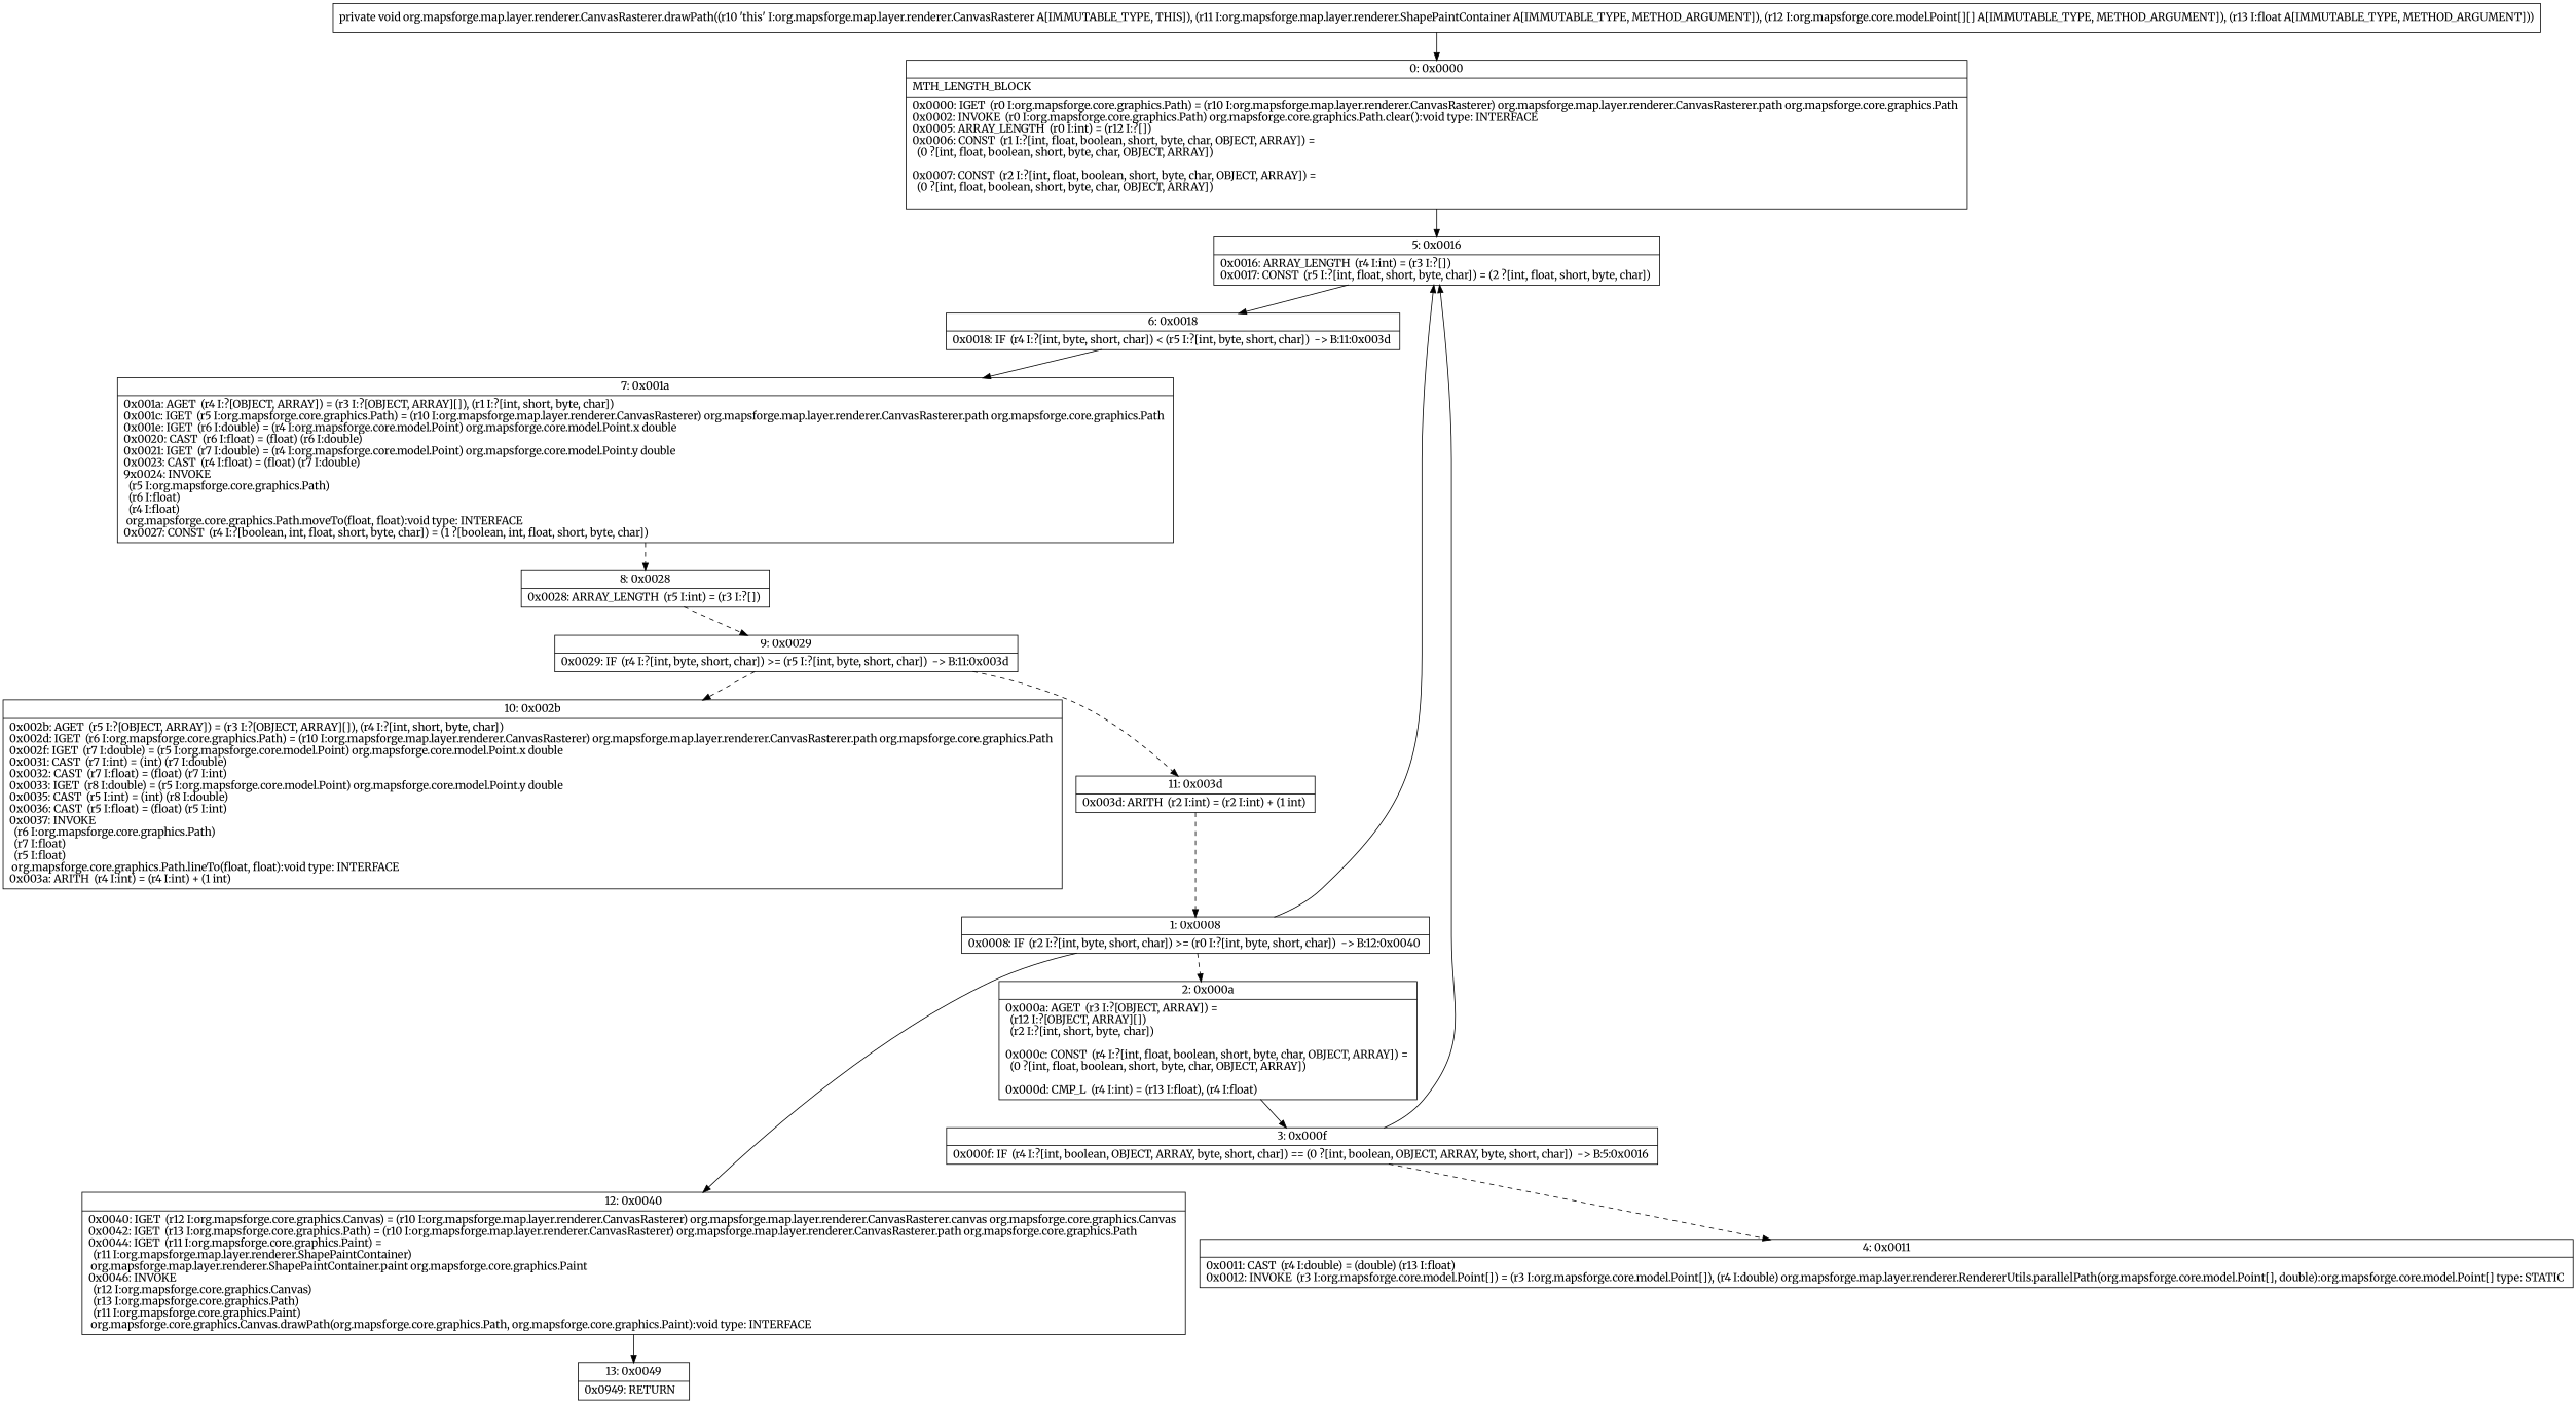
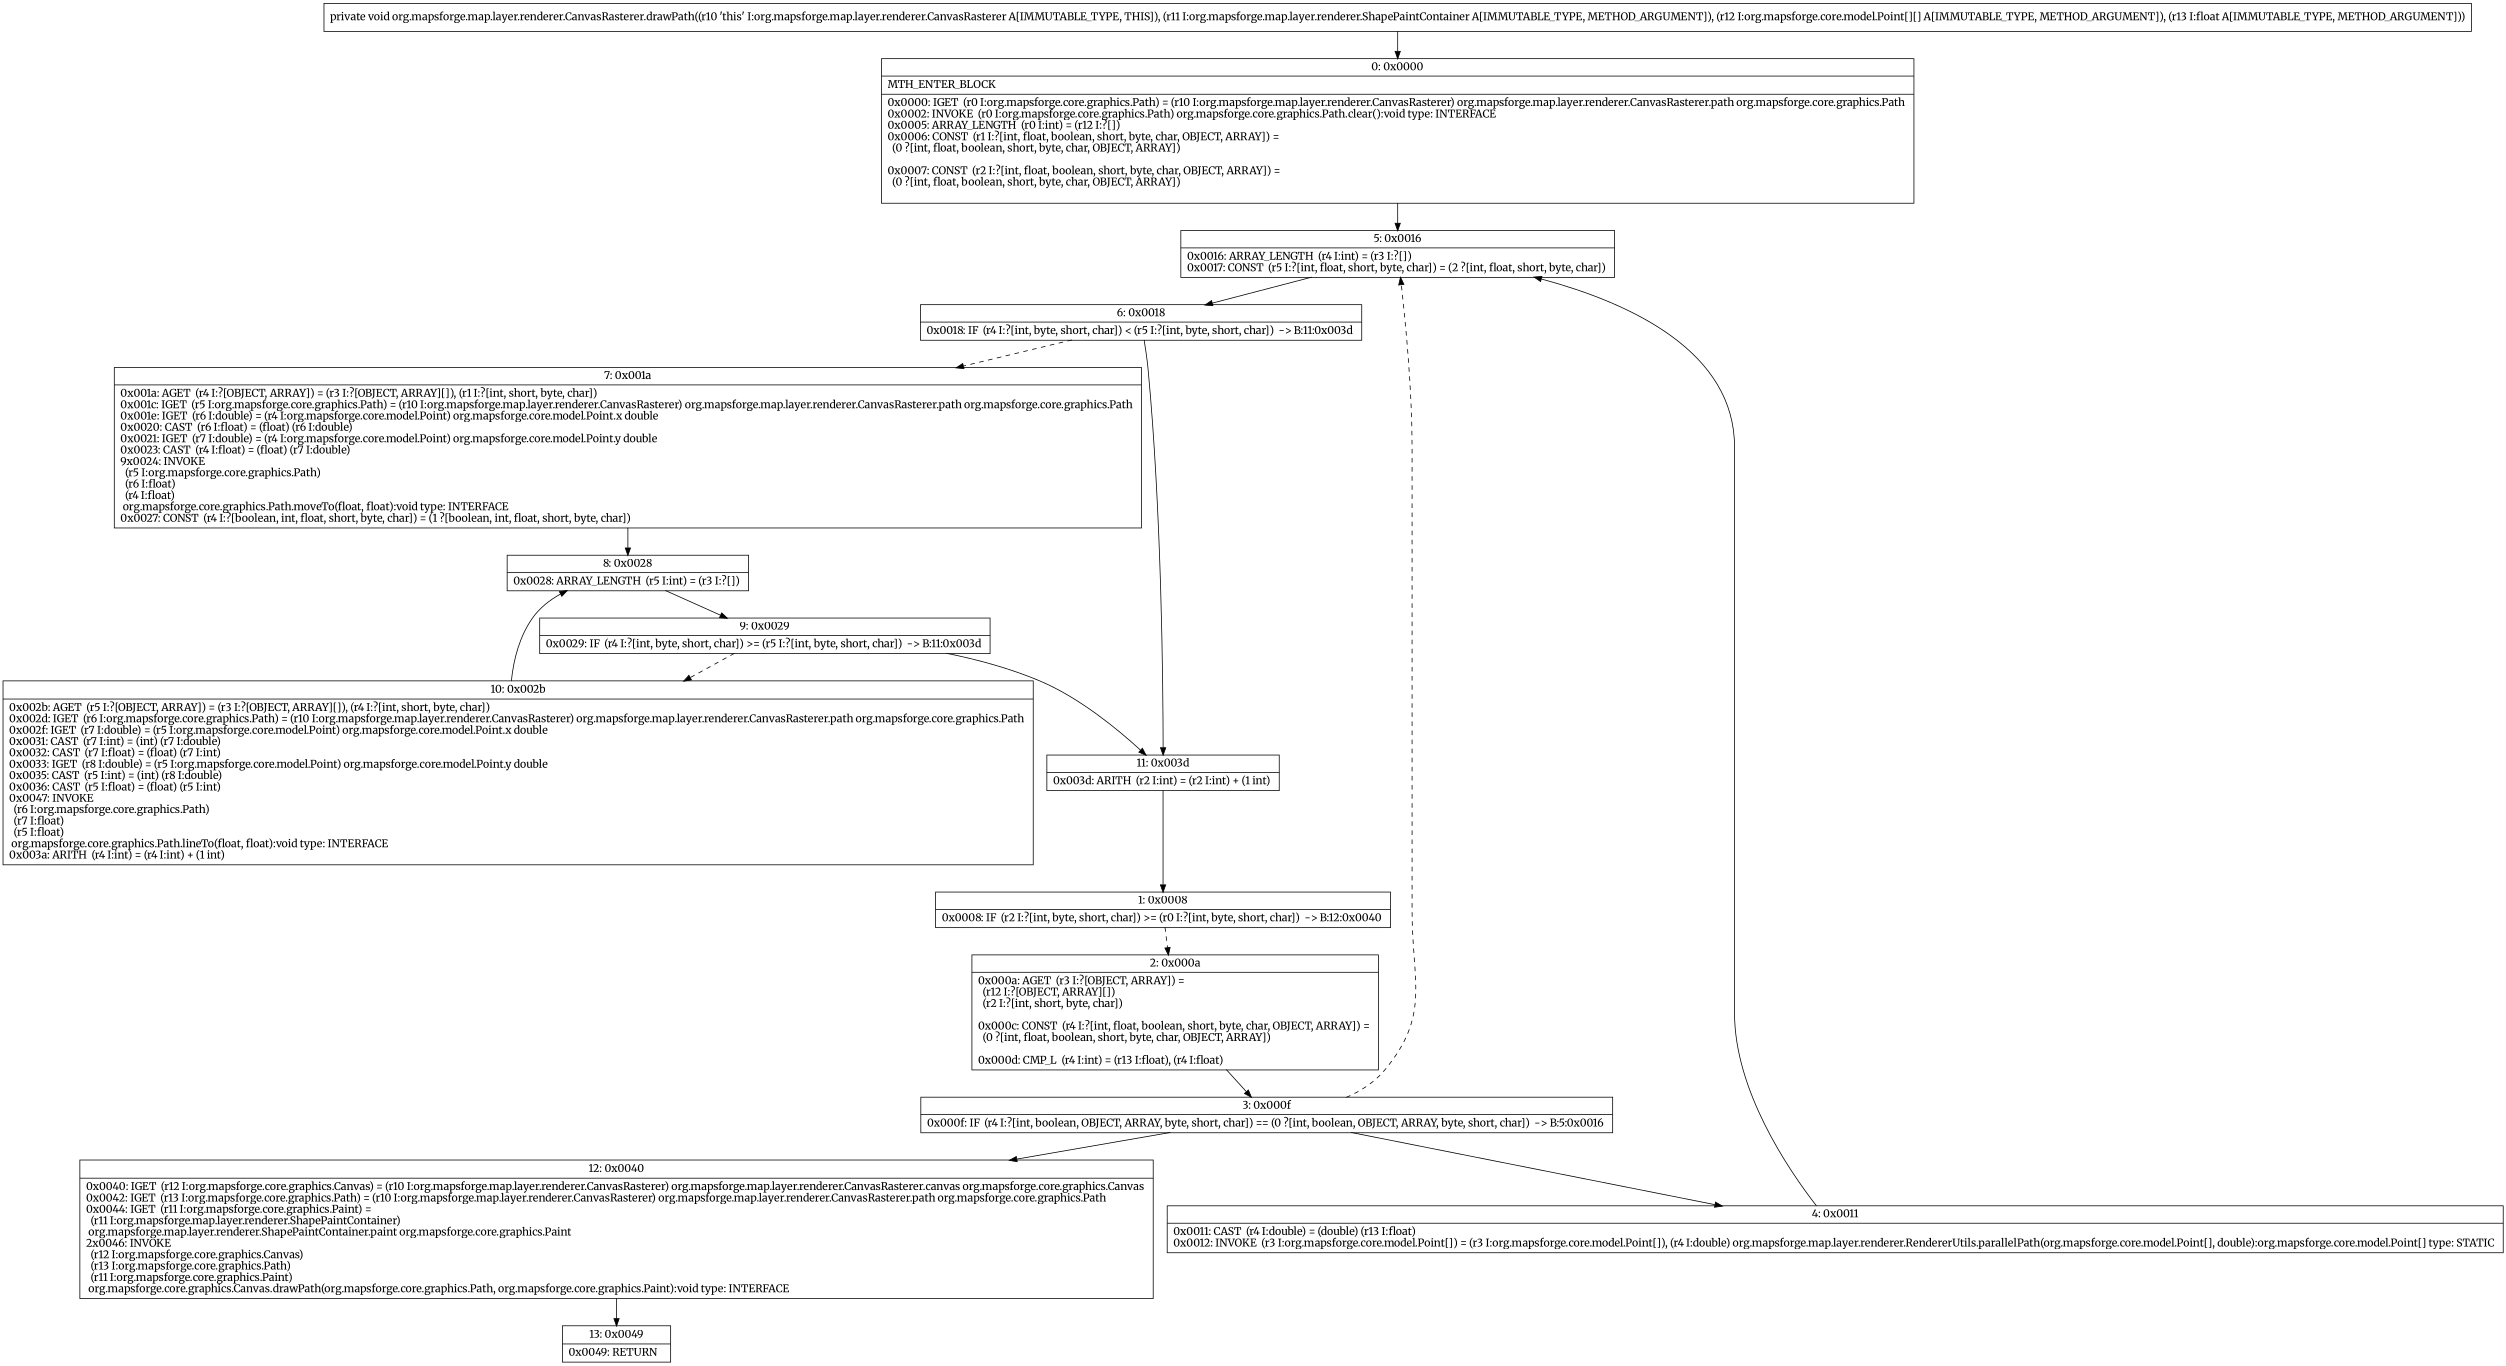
  digraph {
    fontname=Merriweather
    node [fontname=Merriweather shape=record]
    edge [fontname=Merriweather]
-   n1 [label="{0\:\ 0x0000|MTH_LENGTH_BLOCK\l|0x0000: IGET  (r0 I:org.mapsforge.core.graphics.Path) = (r10 I:org.mapsforge.map.layer.renderer.CanvasRasterer) org.mapsforge.map.layer.renderer.CanvasRasterer.path org.mapsforge.core.graphics.Path \l0x0002: INVOKE  (r0 I:org.mapsforge.core.graphics.Path) org.mapsforge.core.graphics.Path.clear():void type: INTERFACE \l0x0005: ARRAY_LENGTH  (r0 I:int) = (r12 I:?[]) \l0x0006: CONST  (r1 I:?[int, float, boolean, short, byte, char, OBJECT, ARRAY]) = \l  (0 ?[int, float, boolean, short, byte, char, OBJECT, ARRAY])\l \l0x0007: CONST  (r2 I:?[int, float, boolean, short, byte, char, OBJECT, ARRAY]) = \l  (0 ?[int, float, boolean, short, byte, char, OBJECT, ARRAY])\l \l}"]
+   n1 [label="{0\:\ 0x0000|MTH_ENTER_BLOCK\l|0x0000: IGET  (r0 I:org.mapsforge.core.graphics.Path) = (r10 I:org.mapsforge.map.layer.renderer.CanvasRasterer) org.mapsforge.map.layer.renderer.CanvasRasterer.path org.mapsforge.core.graphics.Path \l0x0002: INVOKE  (r0 I:org.mapsforge.core.graphics.Path) org.mapsforge.core.graphics.Path.clear():void type: INTERFACE \l0x0005: ARRAY_LENGTH  (r0 I:int) = (r12 I:?[]) \l0x0006: CONST  (r1 I:?[int, float, boolean, short, byte, char, OBJECT, ARRAY]) = \l  (0 ?[int, float, boolean, short, byte, char, OBJECT, ARRAY])\l \l0x0007: CONST  (r2 I:?[int, float, boolean, short, byte, char, OBJECT, ARRAY]) = \l  (0 ?[int, float, boolean, short, byte, char, OBJECT, ARRAY])\l \l}"]
    n2 [label="{5\:\ 0x0016|0x0016: ARRAY_LENGTH  (r4 I:int) = (r3 I:?[]) \l0x0017: CONST  (r5 I:?[int, float, short, byte, char]) = (2 ?[int, float, short, byte, char]) \l}"]
    n3 [label="{1\:\ 0x0008|0x0008: IF  (r2 I:?[int, byte, short, char]) \>= (r0 I:?[int, byte, short, char])  \-\> B:12:0x0040 \l}"]
    n4 [label="{2\:\ 0x000a|0x000a: AGET  (r3 I:?[OBJECT, ARRAY]) = \l  (r12 I:?[OBJECT, ARRAY][])\l  (r2 I:?[int, short, byte, char])\l \l0x000c: CONST  (r4 I:?[int, float, boolean, short, byte, char, OBJECT, ARRAY]) = \l  (0 ?[int, float, boolean, short, byte, char, OBJECT, ARRAY])\l \l0x000d: CMP_L  (r4 I:int) = (r13 I:float), (r4 I:float) \l}"]
-   n5 [label="{12\:\ 0x0040|0x0040: IGET  (r12 I:org.mapsforge.core.graphics.Canvas) = (r10 I:org.mapsforge.map.layer.renderer.CanvasRasterer) org.mapsforge.map.layer.renderer.CanvasRasterer.canvas org.mapsforge.core.graphics.Canvas \l0x0042: IGET  (r13 I:org.mapsforge.core.graphics.Path) = (r10 I:org.mapsforge.map.layer.renderer.CanvasRasterer) org.mapsforge.map.layer.renderer.CanvasRasterer.path org.mapsforge.core.graphics.Path \l0x0044: IGET  (r11 I:org.mapsforge.core.graphics.Paint) = \l  (r11 I:org.mapsforge.map.layer.renderer.ShapePaintContainer)\l org.mapsforge.map.layer.renderer.ShapePaintContainer.paint org.mapsforge.core.graphics.Paint \l0x0046: INVOKE  \l  (r12 I:org.mapsforge.core.graphics.Canvas)\l  (r13 I:org.mapsforge.core.graphics.Path)\l  (r11 I:org.mapsforge.core.graphics.Paint)\l org.mapsforge.core.graphics.Canvas.drawPath(org.mapsforge.core.graphics.Path, org.mapsforge.core.graphics.Paint):void type: INTERFACE \l}"]
+   n5 [label="{12\:\ 0x0040|0x0040: IGET  (r12 I:org.mapsforge.core.graphics.Canvas) = (r10 I:org.mapsforge.map.layer.renderer.CanvasRasterer) org.mapsforge.map.layer.renderer.CanvasRasterer.canvas org.mapsforge.core.graphics.Canvas \l0x0042: IGET  (r13 I:org.mapsforge.core.graphics.Path) = (r10 I:org.mapsforge.map.layer.renderer.CanvasRasterer) org.mapsforge.map.layer.renderer.CanvasRasterer.path org.mapsforge.core.graphics.Path \l0x0044: IGET  (r11 I:org.mapsforge.core.graphics.Paint) = \l  (r11 I:org.mapsforge.map.layer.renderer.ShapePaintContainer)\l org.mapsforge.map.layer.renderer.ShapePaintContainer.paint org.mapsforge.core.graphics.Paint \l2x0046: INVOKE  \l  (r12 I:org.mapsforge.core.graphics.Canvas)\l  (r13 I:org.mapsforge.core.graphics.Path)\l  (r11 I:org.mapsforge.core.graphics.Paint)\l org.mapsforge.core.graphics.Canvas.drawPath(org.mapsforge.core.graphics.Path, org.mapsforge.core.graphics.Paint):void type: INTERFACE \l}"]
    n6 [label="{3\:\ 0x000f|0x000f: IF  (r4 I:?[int, boolean, OBJECT, ARRAY, byte, short, char]) == (0 ?[int, boolean, OBJECT, ARRAY, byte, short, char])  \-\> B:5:0x0016 \l}"]
-   n7 [label="{13\:\ 0x0049|0x0949: RETURN   \l}"]
+   n7 [label="{13\:\ 0x0049|0x0049: RETURN   \l}"]
    n8 [label="{4\:\ 0x0011|0x0011: CAST  (r4 I:double) = (double) (r13 I:float) \l0x0012: INVOKE  (r3 I:org.mapsforge.core.model.Point[]) = (r3 I:org.mapsforge.core.model.Point[]), (r4 I:double) org.mapsforge.map.layer.renderer.RendererUtils.parallelPath(org.mapsforge.core.model.Point[], double):org.mapsforge.core.model.Point[] type: STATIC \l}"]
    n9 [label="{6\:\ 0x0018|0x0018: IF  (r4 I:?[int, byte, short, char]) \< (r5 I:?[int, byte, short, char])  \-\> B:11:0x003d \l}"]
    n10 [label="{7\:\ 0x001a|0x001a: AGET  (r4 I:?[OBJECT, ARRAY]) = (r3 I:?[OBJECT, ARRAY][]), (r1 I:?[int, short, byte, char]) \l0x001c: IGET  (r5 I:org.mapsforge.core.graphics.Path) = (r10 I:org.mapsforge.map.layer.renderer.CanvasRasterer) org.mapsforge.map.layer.renderer.CanvasRasterer.path org.mapsforge.core.graphics.Path \l0x001e: IGET  (r6 I:double) = (r4 I:org.mapsforge.core.model.Point) org.mapsforge.core.model.Point.x double \l0x0020: CAST  (r6 I:float) = (float) (r6 I:double) \l0x0021: IGET  (r7 I:double) = (r4 I:org.mapsforge.core.model.Point) org.mapsforge.core.model.Point.y double \l0x0023: CAST  (r4 I:float) = (float) (r7 I:double) \l9x0024: INVOKE  \l  (r5 I:org.mapsforge.core.graphics.Path)\l  (r6 I:float)\l  (r4 I:float)\l org.mapsforge.core.graphics.Path.moveTo(float, float):void type: INTERFACE \l0x0027: CONST  (r4 I:?[boolean, int, float, short, byte, char]) = (1 ?[boolean, int, float, short, byte, char]) \l}"]
    n11 [label="{11\:\ 0x003d|0x003d: ARITH  (r2 I:int) = (r2 I:int) + (1 int) \l}"]
    n12 [label="{8\:\ 0x0028|0x0028: ARRAY_LENGTH  (r5 I:int) = (r3 I:?[]) \l}"]
    n13 [label="{9\:\ 0x0029|0x0029: IF  (r4 I:?[int, byte, short, char]) \>= (r5 I:?[int, byte, short, char])  \-\> B:11:0x003d \l}"]
-   n14 [label="{10\:\ 0x002b|0x002b: AGET  (r5 I:?[OBJECT, ARRAY]) = (r3 I:?[OBJECT, ARRAY][]), (r4 I:?[int, short, byte, char]) \l0x002d: IGET  (r6 I:org.mapsforge.core.graphics.Path) = (r10 I:org.mapsforge.map.layer.renderer.CanvasRasterer) org.mapsforge.map.layer.renderer.CanvasRasterer.path org.mapsforge.core.graphics.Path \l0x002f: IGET  (r7 I:double) = (r5 I:org.mapsforge.core.model.Point) org.mapsforge.core.model.Point.x double \l0x0031: CAST  (r7 I:int) = (int) (r7 I:double) \l0x0032: CAST  (r7 I:float) = (float) (r7 I:int) \l0x0033: IGET  (r8 I:double) = (r5 I:org.mapsforge.core.model.Point) org.mapsforge.core.model.Point.y double \l0x0035: CAST  (r5 I:int) = (int) (r8 I:double) \l0x0036: CAST  (r5 I:float) = (float) (r5 I:int) \l0x0037: INVOKE  \l  (r6 I:org.mapsforge.core.graphics.Path)\l  (r7 I:float)\l  (r5 I:float)\l org.mapsforge.core.graphics.Path.lineTo(float, float):void type: INTERFACE \l0x003a: ARITH  (r4 I:int) = (r4 I:int) + (1 int) \l}"]
+   n14 [label="{10\:\ 0x002b|0x002b: AGET  (r5 I:?[OBJECT, ARRAY]) = (r3 I:?[OBJECT, ARRAY][]), (r4 I:?[int, short, byte, char]) \l0x002d: IGET  (r6 I:org.mapsforge.core.graphics.Path) = (r10 I:org.mapsforge.map.layer.renderer.CanvasRasterer) org.mapsforge.map.layer.renderer.CanvasRasterer.path org.mapsforge.core.graphics.Path \l0x002f: IGET  (r7 I:double) = (r5 I:org.mapsforge.core.model.Point) org.mapsforge.core.model.Point.x double \l0x0031: CAST  (r7 I:int) = (int) (r7 I:double) \l0x0032: CAST  (r7 I:float) = (float) (r7 I:int) \l0x0033: IGET  (r8 I:double) = (r5 I:org.mapsforge.core.model.Point) org.mapsforge.core.model.Point.y double \l0x0035: CAST  (r5 I:int) = (int) (r8 I:double) \l0x0036: CAST  (r5 I:float) = (float) (r5 I:int) \l0x0047: INVOKE  \l  (r6 I:org.mapsforge.core.graphics.Path)\l  (r7 I:float)\l  (r5 I:float)\l org.mapsforge.core.graphics.Path.lineTo(float, float):void type: INTERFACE \l0x003a: ARITH  (r4 I:int) = (r4 I:int) + (1 int) \l}"]
    n15 [label="{private void org.mapsforge.map.layer.renderer.CanvasRasterer.drawPath((r10 'this' I:org.mapsforge.map.layer.renderer.CanvasRasterer A[IMMUTABLE_TYPE, THIS]), (r11 I:org.mapsforge.map.layer.renderer.ShapePaintContainer A[IMMUTABLE_TYPE, METHOD_ARGUMENT]), (r12 I:org.mapsforge.core.model.Point[][] A[IMMUTABLE_TYPE, METHOD_ARGUMENT]), (r13 I:float A[IMMUTABLE_TYPE, METHOD_ARGUMENT])) }"]
    n1 -> n2
    n2 -> n9
    n3 -> n4 [style=dashed]
-   n3 -> n5
+   n6 -> n5
    n4 -> n6
    n5 -> n7
-   n6 -> n2
-   n6 -> n8 [style=dashed]
-   n3 -> n2
-   n9 -> n10 [style=solid]
-   n10 -> n12 [style=dashed]
-   n11 -> n3 [style=dashed]
-   n12 -> n13 [style=dashed]
-   n13 -> n11 [style=dashed]
+   n6 -> n2 [style=dashed]
+   n6 -> n8 [style=solid]
+   n8 -> n2
+   n9 -> n10 [style=dashed]
+   n9 -> n11
+   n10 -> n12
+   n11 -> n3
+   n12 -> n13
+   n13 -> n11
    n13 -> n14 [style=dashed]
+   n14 -> n12
    n15 -> n1
  }
